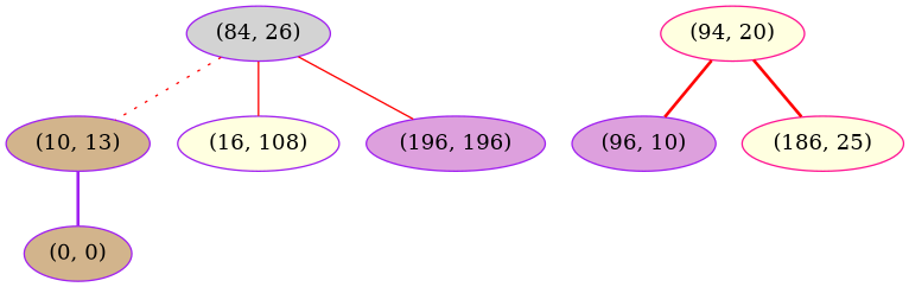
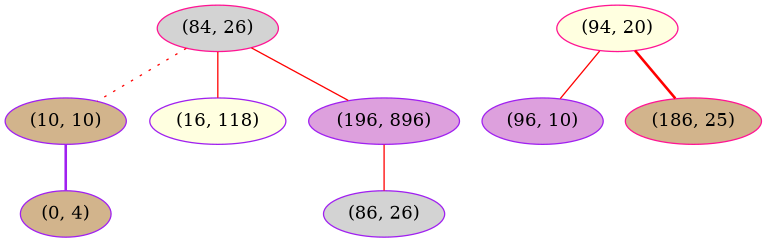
  graph {
    node [color=purple fillcolor=tan style=filled]
    edge [color=red style=solid weight=1]
-   "(84, 26)" [fillcolor=lightgrey]
-   "(10, 10)" [label="(10, 13)"]
-   "(16, 118)" [fillcolor=lightyellow label="(16, 108)"]
-   "(196, 196)" [fillcolor=plum]
-   "(0, 0)"
+   "(84, 26)" [color=deeppink fillcolor=lightgrey]
+   "(10, 10)"
+   "(16, 118)" [fillcolor=lightyellow]
+   "(196, 196)" [fillcolor=plum label="(196, 896)"]
+   "(0, 0)" [label="(0, 4)"]
+   "(86, 26)" [fillcolor=lightgrey]
    "(94, 20)" [color=deeppink fillcolor=lightyellow]
    "(96, 10)" [fillcolor=plum]
-   "(186, 25)" [color=deeppink fillcolor=lightyellow]
+   "(186, 25)" [color=deeppink]
    "(84, 26)" -- "(10, 10)" [style=dotted]
    "(84, 26)" -- "(16, 118)"
    "(84, 26)" -- "(196, 196)"
    "(10, 10)" -- "(0, 0)" [color=purple style=bold weight=4]
-   "(94, 20)" -- "(96, 10)" [style=bold]
+   "(196, 196)" -- "(86, 26)"
+   "(94, 20)" -- "(96, 10)"
    "(94, 20)" -- "(186, 25)" [style=bold]
  }
